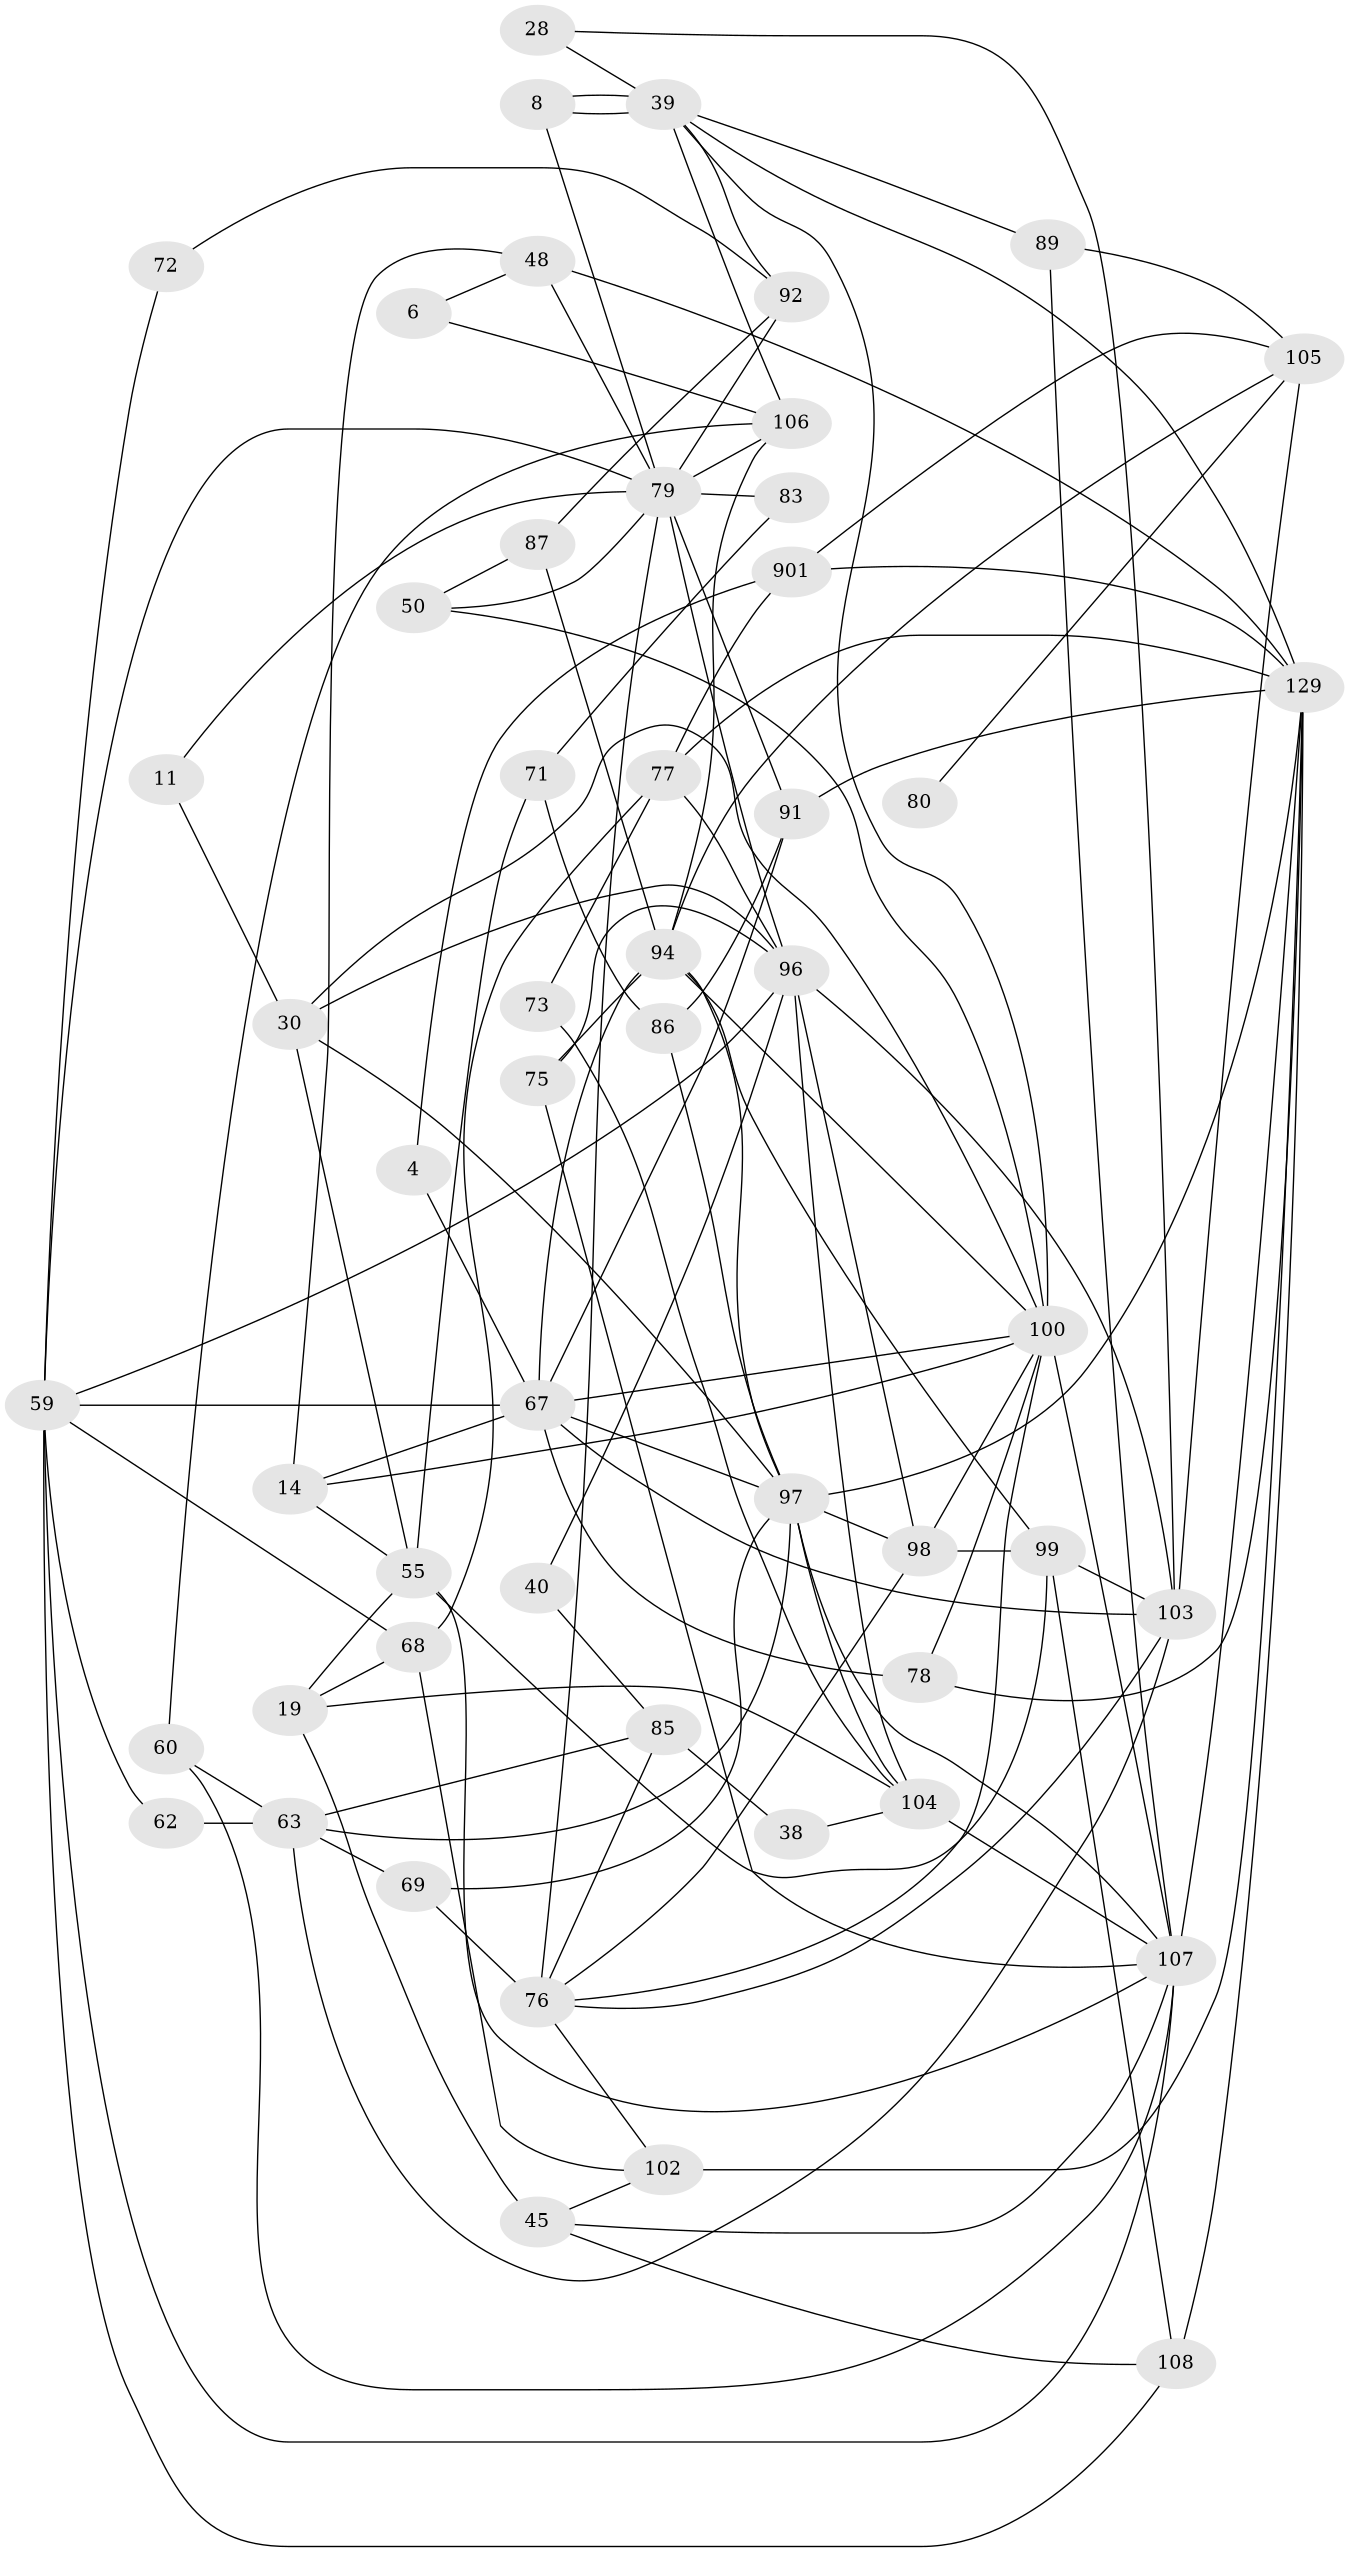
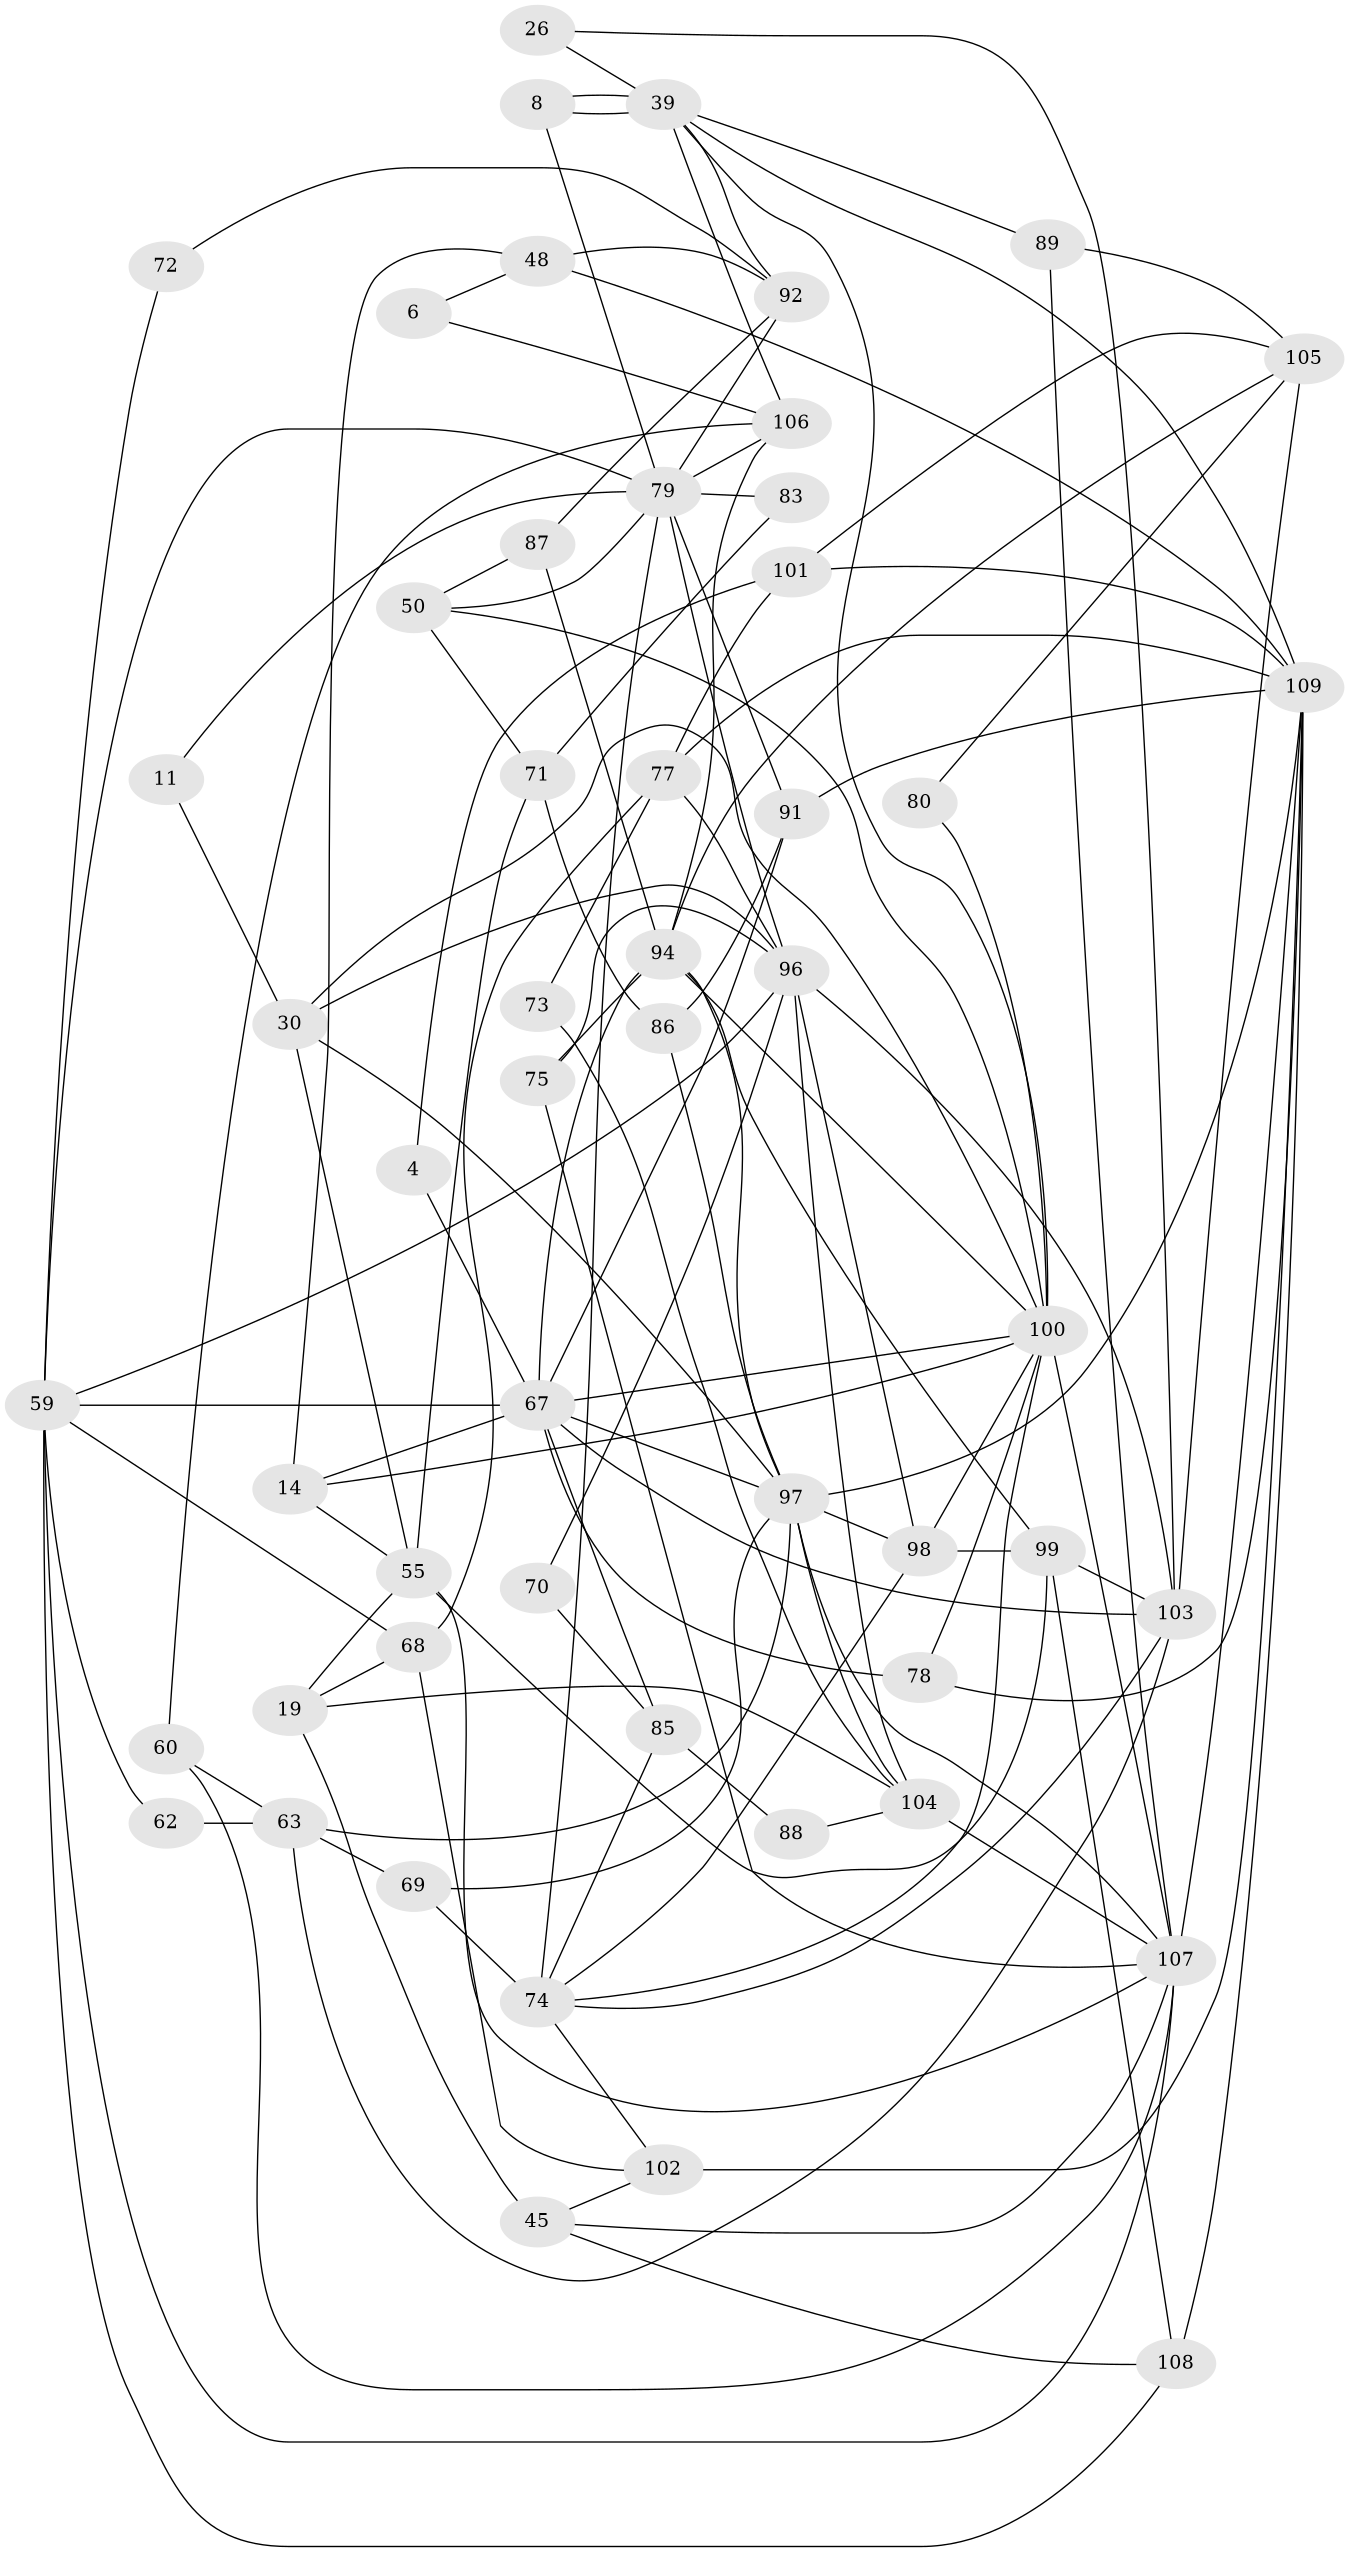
  graph {
    rankdir=LR
    node [color=gray90 style=filled]
    67 [super="+12+32"]
    100 [super="+2+42+84+93+95"]
    103 [super="+31+58"]
    97 [super="+16+21+46+81"]
    85
    78
    91
    94 [super="+90+53"]
    4
-   101 [super="+66" label=901]
-   109 [super="+7+57" label=129]
+   101 [super="+66"]
+   109 [super="+7+57"]
    105
    48 [super="+18"]
    92
    6
    106 [super="+41+61"]
    8
    39
    79 [super="+28"]
    89
    96 [super="+17+29+65+43"]
    83
    30 [super="+27"]
    55
    11
    14
    107 [super="+82"]
    71
    99 [super="+49"]
    45 [super="+34"]
    102 [super="+23"]
    108
    19
    68
    104 [super="+33"]
    77
-   26 [label=28]
+   26
    98
-   88 [label=38]
+   88
    50
    87 [super="+64"]
    86
    59 [super="+51+47"]
    62
    72
    63
    60
    69
-   76 [super="+74+44"]
-   70 [label=40]
+   76 [super="+74+44" label=74]
+   70
    73
    75 [super="+52"]
    80
    67 -- 100 [weight=3]
    67 -- 103 [weight=2]
    67 -- 97
-   63 -- 85
+   67 -- 85
    67 -- 78
    67 -- 91
    67 -- 94
    100 -- 107 [weight=2]
    103 -- 105
    97 -- 109
    97 -- 107 [weight=2]
    97 -- 104
    97 -- 98
    85 -- 88
    78 -- 100
    78 -- 109
    91 -- 109
    94 -- 100 [weight=3]
    94 -- 97
    94 -- 105
    94 -- 106
    94 -- 99
    4 -- 67
    4 -- 101
    101 -- 109
    101 -- 105
    48 -- 109 [weight=2]
-   48 -- 79
+   48 -- 92
    6 -- 48
    6 -- 106
    8 -- 39
    8 -- 39
    8 -- 79
    39 -- 100
    39 -- 109 [weight=2]
    39 -- 92
    39 -- 106 [weight=2]
    39 -- 89
    79 -- 91
    79 -- 92
    79 -- 106 [weight=2]
    79 -- 96
    79 -- 83
    89 -- 105
    89 -- 107
    96 -- 103 [weight=2]
    96 -- 104
    96 -- 98
    30 -- 100
    30 -- 97
    30 -- 96
    30 -- 55 [weight=2]
    55 -- 107
    55 -- 71
    55 -- 99
    11 -- 79
    11 -- 30
    14 -- 67 [weight=2]
    14 -- 100 [weight=3]
    14 -- 48 [weight=2]
    14 -- 55
    107 -- 109 [weight=2]
    71 -- 83
    71 -- 86
    99 -- 103
    99 -- 108
    45 -- 107
    45 -- 102
    45 -- 108
    102 -- 109
    108 -- 109
    19 -- 55
    19 -- 45 [weight=2]
    19 -- 68
    19 -- 104
    68 -- 102
    68 -- 77
    104 -- 107
    77 -- 101 [weight=2]
    77 -- 109 [weight=2]
    77 -- 96 [weight=2]
    26 -- 103
    26 -- 39
    98 -- 100
    98 -- 99
    88 -- 104
    50 -- 100
    50 -- 79
+   50 -- 71
    50 -- 87 [weight=2]
    87 -- 94
    87 -- 92
    86 -- 97
    86 -- 91
    59 -- 67 [weight=3]
    59 -- 79 [weight=2]
    59 -- 96
    59 -- 107 [weight=3]
    59 -- 108
    59 -- 68
    59 -- 62
    59 -- 72
    62 -- 63
    72 -- 92
    63 -- 103
    63 -- 97
    63 -- 69
    60 -- 106
    60 -- 107
    60 -- 63
    69 -- 97
    69 -- 76
    76 -- 100 [weight=2]
    76 -- 103 [weight=3]
    76 -- 85
    76 -- 79
    76 -- 102
    76 -- 98
    70 -- 85
    70 -- 96
    73 -- 104
    73 -- 77
    75 -- 94
    75 -- 96
    75 -- 107
+   80 -- 100
    80 -- 105
  }
